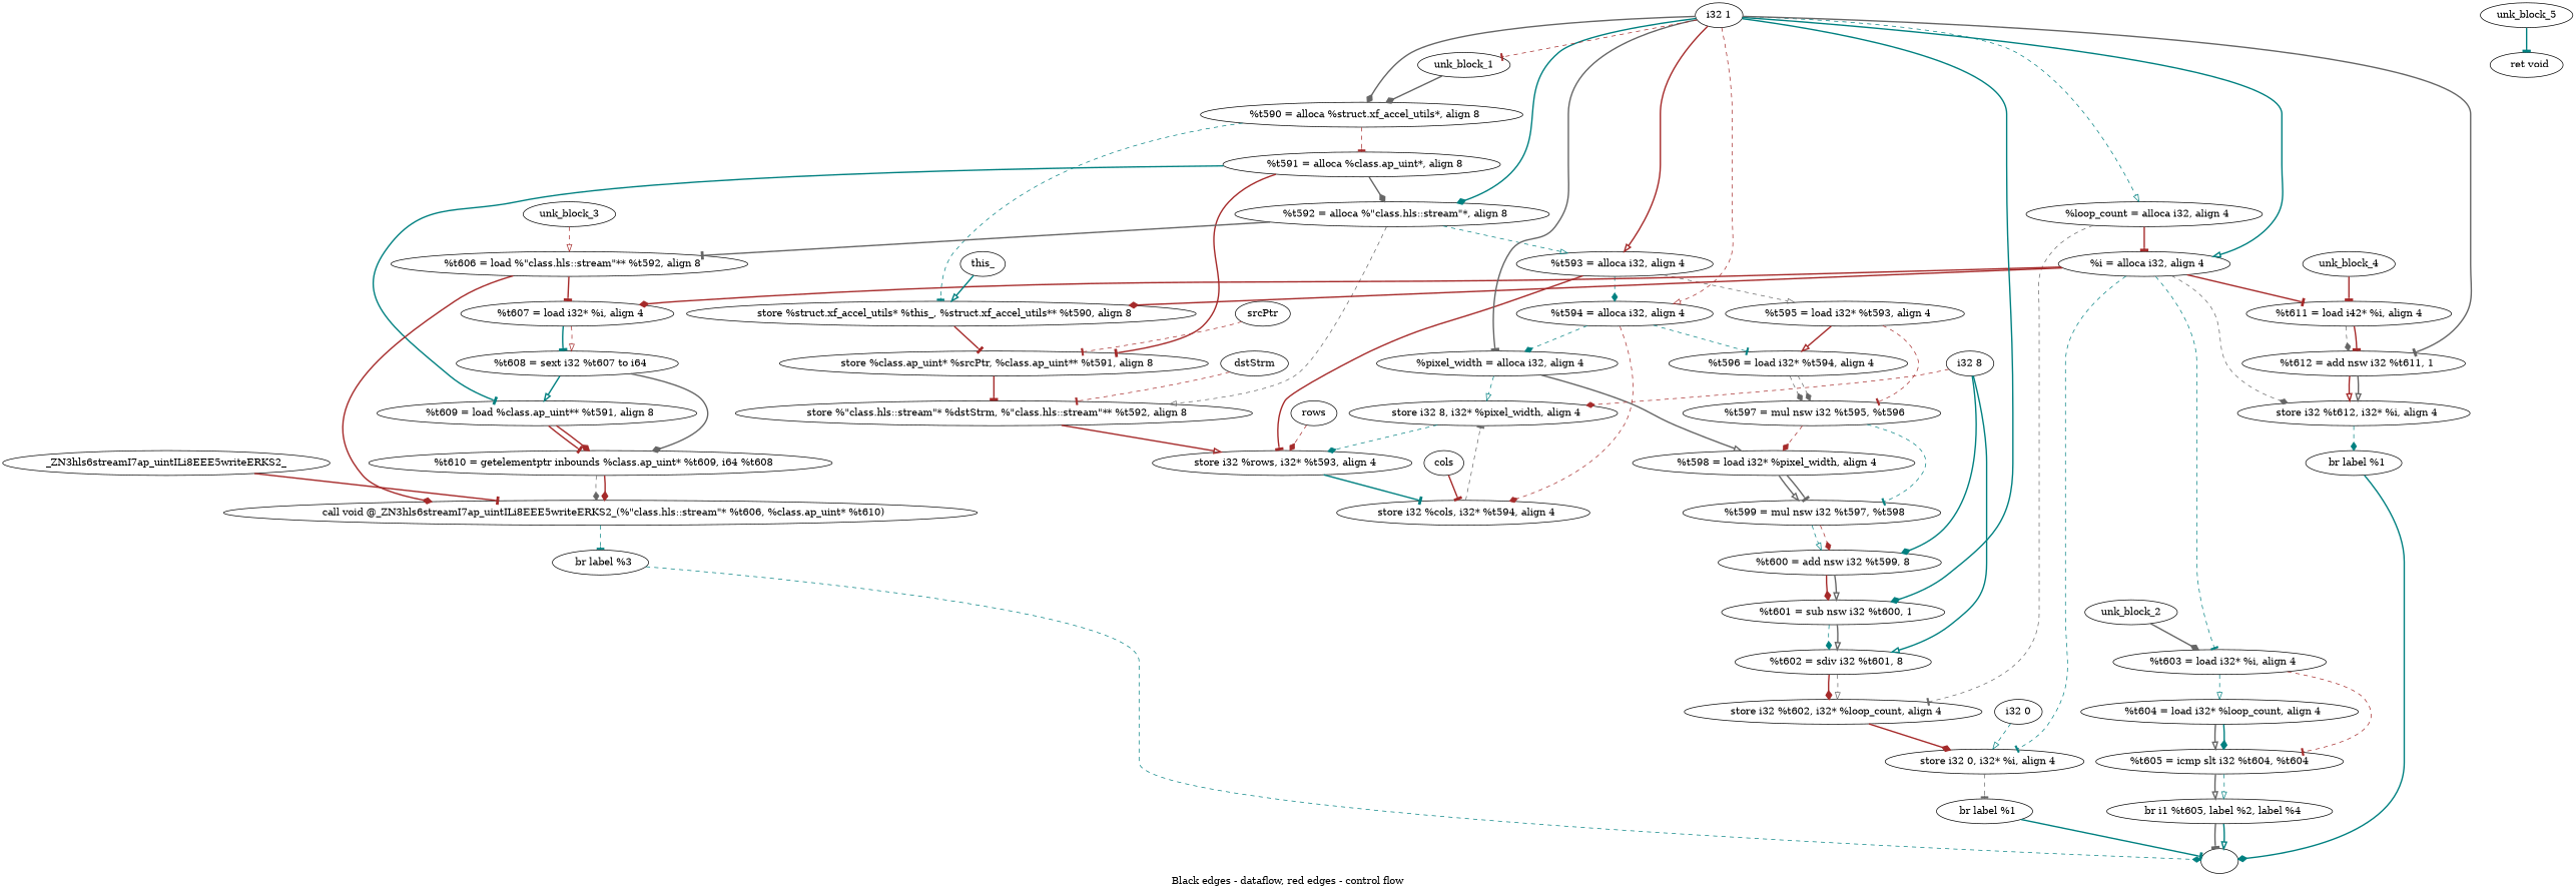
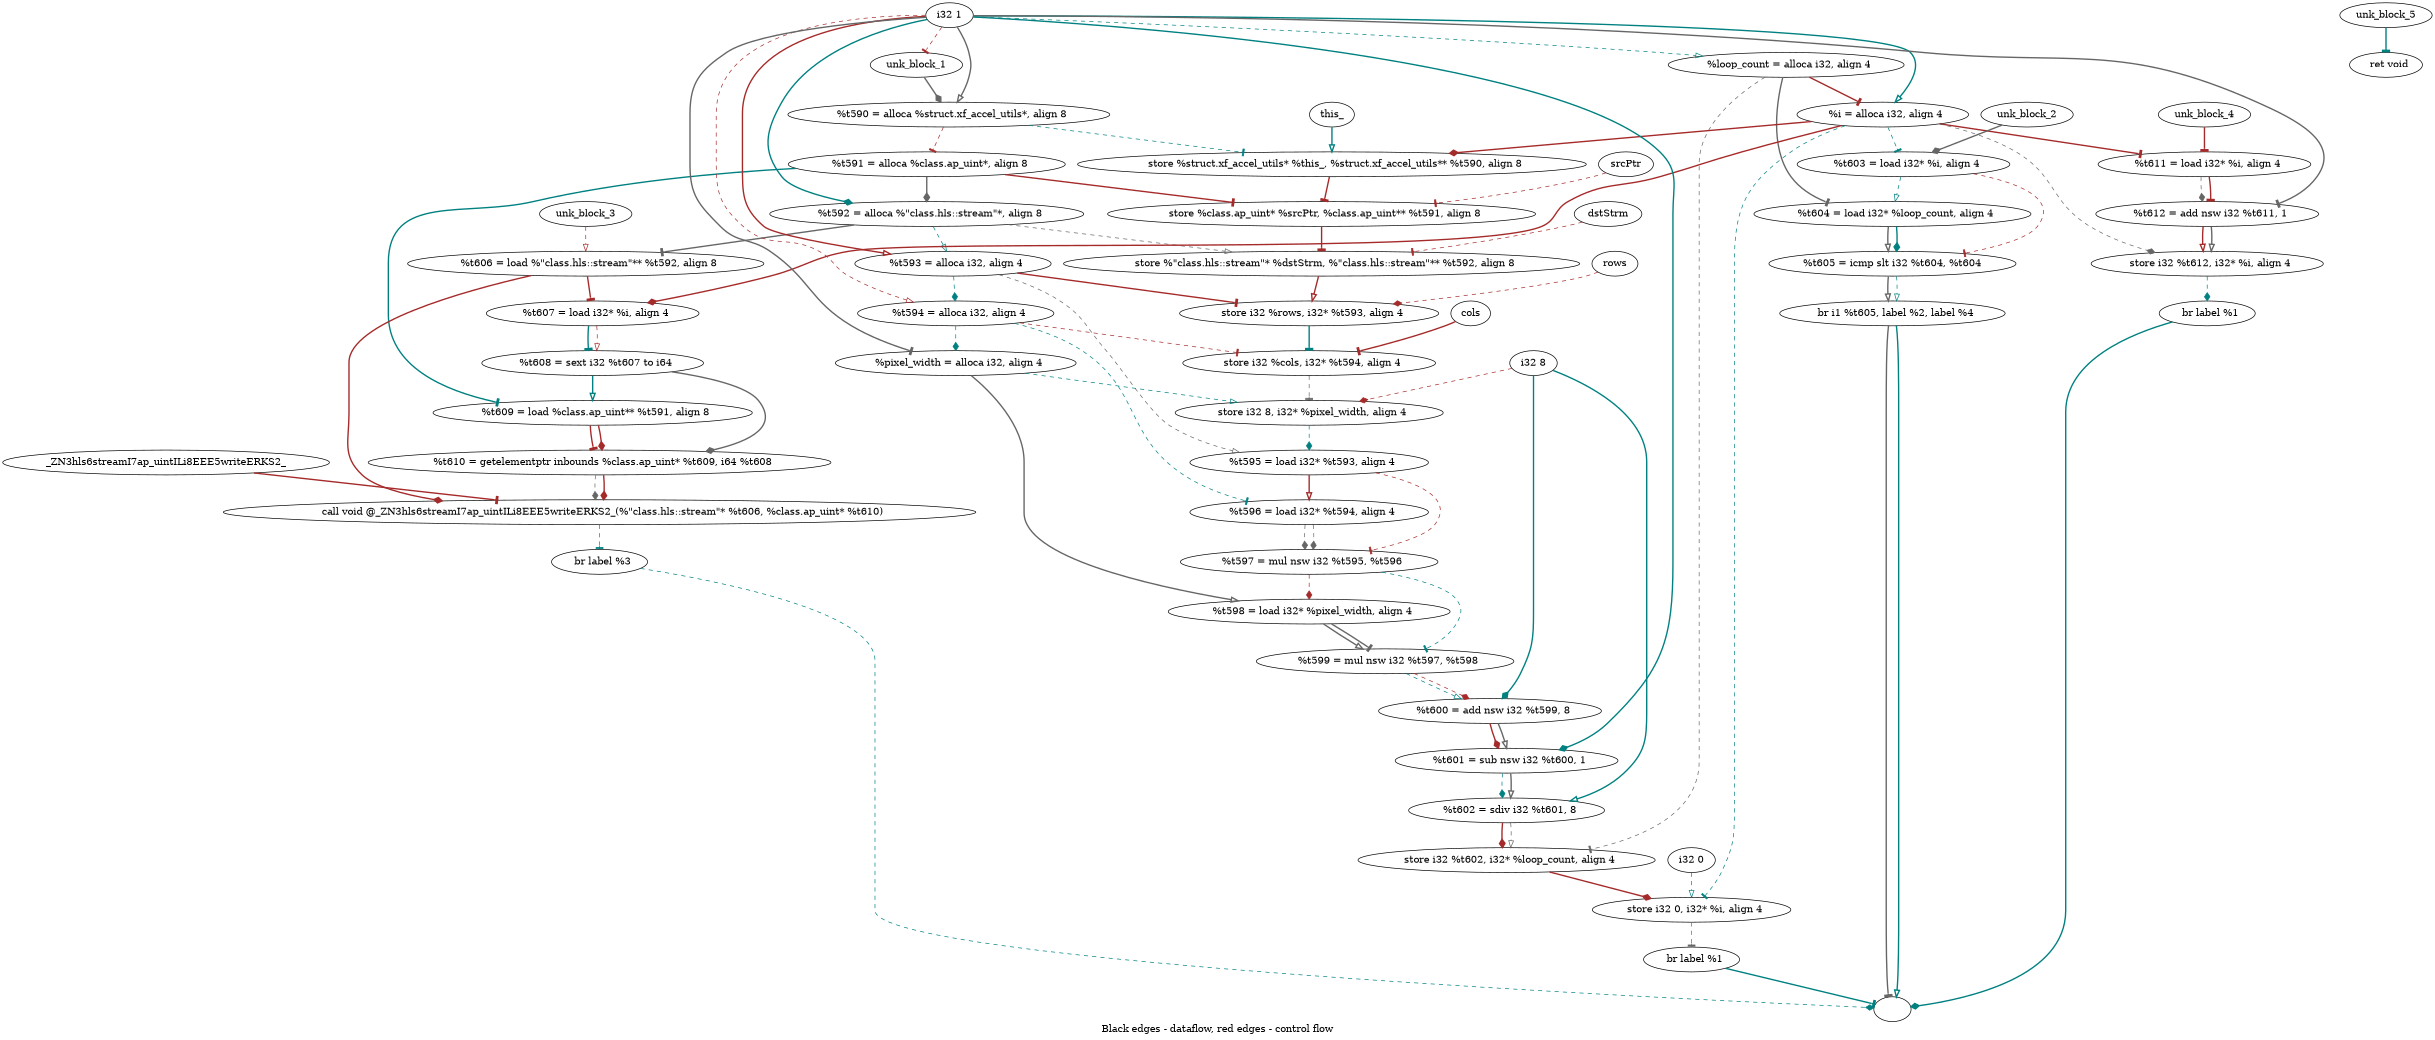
  digraph {
    compound=true
    label="Black edges - dataflow, red edges - control flow"
    edge [arrowhead=tee color=brown style=bold]
    n1 [label="  %t590 = alloca %struct.xf_accel_utils*, align 8"]
    n2 [label="  %t591 = alloca %class.ap_uint*, align 8"]
    n3 [label="  store %struct.xf_accel_utils* %this_, %struct.xf_accel_utils** %t590, align 8"]
    n4 [label="  %t592 = alloca %\"class.hls::stream\"*, align 8"]
    n5 [label="  store %class.ap_uint* %srcPtr, %class.ap_uint** %t591, align 8"]
    n6 [label="  %t609 = load %class.ap_uint** %t591, align 8"]
    n7 [label="  %t593 = alloca i32, align 4"]
    n8 [label="  store %\"class.hls::stream\"* %dstStrm, %\"class.hls::stream\"** %t592, align 8"]
    n9 [label="  %t606 = load %\"class.hls::stream\"** %t592, align 8"]
    n10 [label="  %t610 = getelementptr inbounds %class.ap_uint* %t609, i64 %t608"]
    n11 [label="  %t594 = alloca i32, align 4"]
    n12 [label="  store i32 %rows, i32* %t593, align 4"]
    n13 [label="  %t595 = load i32* %t593, align 4"]
    n14 [label="  %t607 = load i32* %i, align 4"]
    n15 [label="  call void @_ZN3hls6streamI7ap_uintILi8EEE5writeERKS2_(%\"class.hls::stream\"* %t606, %class.ap_uint* %t610)"]
    n16 [label="  %pixel_width = alloca i32, align 4"]
    n17 [label="  store i32 %cols, i32* %t594, align 4"]
    n18 [label="  %t596 = load i32* %t594, align 4"]
    n19 [label="  %t597 = mul nsw i32 %t595, %t596"]
    n20 [label="  store i32 8, i32* %pixel_width, align 4"]
    n21 [label="  %t598 = load i32* %pixel_width, align 4"]
    n22 [label="  %loop_count = alloca i32, align 4"]
    n23 [label="  %i = alloca i32, align 4"]
    n24 [label="  store i32 %t602, i32* %loop_count, align 4"]
    n25 [label="  %t604 = load i32* %loop_count, align 4"]
    n26 [label="  %t599 = mul nsw i32 %t597, %t598"]
    n27 [label="  store i32 0, i32* %i, align 4"]
    n28 [label="  %t603 = load i32* %i, align 4"]
-   n29 [label="%t611 = load i42* %i, align 4"]
+   n29 [label="  %t611 = load i32* %i, align 4"]
    n30 [label="  store i32 %t612, i32* %i, align 4"]
    n31 [label="%t605 = icmp slt i32 %t604, %t604"]
    n32 [label="  br label %1"]
    n33 [label="  %t608 = sext i32 %t607 to i64"]
    n34 [label="  %t612 = add nsw i32 %t611, 1"]
    n35 [label="  br label %1"]
    n36 [label="  %t600 = add nsw i32 %t599, 8"]
    n37 [label="  %t601 = sub nsw i32 %t600, 1"]
    n38 [label="  %t602 = sdiv i32 %t601, 8"]
    ""
    unk_block_1
    "i32 1"
    this_
    srcPtr
    dstStrm
    rows
    cols
    "i32 8"
    "i32 0"
    n49 [label="  br i1 %t605, label %2, label %4"]
    unk_block_2
    n51 [label="  br label %3"]
    unk_block_3
    _ZN3hls6streamI7ap_uintILi8EEE5writeERKS2_
    unk_block_4
    n55 [label="  ret void"]
    unk_block_5
    n1 -> n2 [style=dashed weight=2]
    n1 -> n3 [color=teal style=dashed]
    n2 -> n4 [arrowhead=diamond color=gray40 weight=2]
    n2 -> n5
    n2 -> n6 [color=teal]
    n3 -> n5 [weight=2]
    n4 -> n7 [arrowhead=onormal color=teal style=dashed weight=2]
    n4 -> n8 [arrowhead=onormal color=gray40 style=dashed]
    n4 -> n9 [color=gray40]
    n5 -> n8 [weight=2]
    n6 -> n10 [weight=2]
    n6 -> n10 [arrowhead=diamond]
    n7 -> n11 [arrowhead=diamond color=teal style=dashed weight=2]
    n7 -> n12
    n7 -> n13 [arrowhead=onormal color=gray40 style=dashed]
    n8 -> n12 [arrowhead=onormal weight=2]
    n9 -> n14 [weight=2]
    n9 -> n15 [arrowhead=diamond]
    n10 -> n15 [arrowhead=diamond color=gray40 style=dashed weight=2]
    n10 -> n15 [arrowhead=diamond]
    n11 -> n16 [arrowhead=diamond color=teal style=dashed weight=2]
-   n11 -> n17 [arrowhead=diamond style=dashed]
+   n11 -> n17 [style=dashed]
    n11 -> n18 [color=teal style=dashed]
    n12 -> n17 [color=teal weight=2]
    n13 -> n18 [arrowhead=onormal weight=2]
    n13 -> n19 [style=dashed]
    n14 -> n33 [color=teal weight=2]
    n14 -> n33 [arrowhead=onormal style=dashed]
    n15 -> n51 [color=teal style=dashed weight=2]
    n16 -> n20 [arrowhead=onormal color=teal style=dashed]
    n16 -> n21 [arrowhead=onormal color=gray40]
    n17 -> n20 [color=gray40 style=dashed weight=2]
    n18 -> n19 [arrowhead=diamond color=gray40 style=dashed weight=2]
    n18 -> n19 [arrowhead=diamond color=gray40 style=dashed]
    n19 -> n21 [arrowhead=diamond style=dashed weight=2]
    n19 -> n26 [color=teal style=dashed]
-   n20 -> n12 [arrowhead=diamond color=teal style=dashed weight=2]
+   n20 -> n13 [arrowhead=diamond color=teal style=dashed weight=2]
    n21 -> n26 [arrowhead=onormal color=gray40 weight=2]
    n21 -> n26 [color=gray40]
    n22 -> n23 [weight=2]
    n22 -> n24 [color=gray40 style=dashed]
+   n22 -> n25 [color=gray40]
    n23 -> n3 [arrowhead=diamond weight=2]
    n23 -> n14 [arrowhead=diamond]
    n23 -> n27 [color=teal style=dashed]
    n23 -> n28 [color=teal style=dashed]
    n23 -> n29
    n23 -> n30 [arrowhead=diamond color=gray40 style=dashed]
    n24 -> n27 [arrowhead=diamond weight=2]
    n25 -> n31 [arrowhead=onormal color=gray40 weight=2]
    n25 -> n31 [arrowhead=diamond color=teal]
    n26 -> n36 [arrowhead=onormal color=teal style=dashed weight=2]
    n26 -> n36 [arrowhead=diamond style=dashed]
    n27 -> n32 [color=gray40 style=dashed weight=2]
    n28 -> n25 [arrowhead=onormal color=teal style=dashed weight=2]
    n28 -> n31 [style=dashed]
    n29 -> n34 [arrowhead=diamond color=gray40 style=dashed weight=2]
    n29 -> n34
    n30 -> n35 [arrowhead=diamond color=teal style=dashed weight=2]
    n31 -> n49 [arrowhead=onormal color=gray40 weight=2]
    n31 -> n49 [arrowhead=onormal color=teal style=dashed]
    n32 -> "" [color=teal]
    n33 -> n6 [arrowhead=onormal color=teal weight=2]
    n33 -> n10 [arrowhead=diamond color=gray40]
    n34 -> n30 [arrowhead=onormal weight=2]
    n34 -> n30 [arrowhead=onormal color=gray40]
    n35 -> "" [arrowhead=diamond color=teal]
    n36 -> n37 [arrowhead=diamond weight=2]
    n36 -> n37 [arrowhead=onormal color=gray40]
    n37 -> n38 [arrowhead=diamond color=teal style=dashed weight=2]
    n37 -> n38 [arrowhead=onormal color=gray40]
    n38 -> n24 [arrowhead=diamond weight=2]
    n38 -> n24 [arrowhead=onormal color=gray40 style=dashed]
    unk_block_1 -> n1 [arrowhead=diamond color=gray40]
-   "i32 1" -> n1 [arrowhead=diamond color=gray40]
+   "i32 1" -> n1 [arrowhead=onormal color=gray40]
    "i32 1" -> n4 [arrowhead=diamond color=teal]
    "i32 1" -> n7 [arrowhead=onormal]
    "i32 1" -> n11 [arrowhead=onormal style=dashed]
    "i32 1" -> n16 [color=gray40]
    "i32 1" -> n22 [arrowhead=onormal color=teal style=dashed]
    "i32 1" -> n23 [arrowhead=onormal color=teal]
    "i32 1" -> n34 [color=gray40]
    "i32 1" -> n37 [arrowhead=diamond color=teal]
    "i32 1" -> unk_block_1 [style=dashed]
    this_ -> n3 [arrowhead=onormal color=teal]
    srcPtr -> n5 [style=dashed]
    dstStrm -> n8 [style=dashed]
    rows -> n12 [arrowhead=diamond style=dashed]
    cols -> n17
    "i32 8" -> n20 [arrowhead=diamond style=dashed]
    "i32 8" -> n36 [arrowhead=diamond color=teal]
    "i32 8" -> n38 [arrowhead=onormal color=teal]
    "i32 0" -> n27 [arrowhead=onormal color=teal style=dashed]
    n49 -> "" [color=gray40]
    n49 -> "" [arrowhead=onormal color=teal]
    unk_block_2 -> n28 [arrowhead=diamond color=gray40]
    n51 -> "" [arrowhead=diamond color=teal style=dashed]
    unk_block_3 -> n9 [arrowhead=onormal style=dashed]
    _ZN3hls6streamI7ap_uintILi8EEE5writeERKS2_ -> n15
    unk_block_4 -> n29
    unk_block_5 -> n55 [color=teal]
  }
